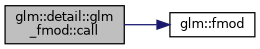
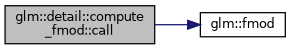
  digraph {
    rankdir=LR
    node [color=black fontname=Helvetica fontsize=10 shape=record style=filled]
-   n1 [fillcolor=grey75 fontcolor=black height=0.2 label="glm::detail::glm\l_fmod::call" width=0.4]
+   n1 [fillcolor=grey75 fontcolor=black height=0.2 label="glm::detail::compute\l_fmod::call" width=0.4]
    n2 [fillcolor=white height=0.2 label="glm::fmod" width=0.4]
    n1 -> n2 [color=midnightblue fontname=Helvetica fontsize=10 labelfontname=Helvetica labelfontsize=10 style=solid]
  }
